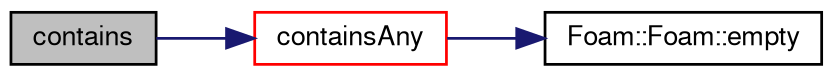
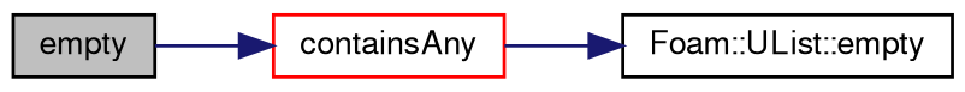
  digraph {
    rankdir=LR
    node [color=black fontname=FreeSans fontsize=10 shape=record]
    edge [color=midnightblue fontname=FreeSans fontsize=10 labelfontname=FreeSans labelfontsize=10 style=solid]
-   n1 [fillcolor=grey75 fontcolor=black height=0.2 label=contains style=filled width=0.4]
+   n1 [fillcolor=grey75 fontcolor=black height=0.2 label=empty style=filled width=0.4]
    n2 [color=red height=0.2 label=containsAny width=0.4]
-   n3 [height=0.2 label="Foam::Foam::empty" width=0.4]
+   n3 [height=0.2 label="Foam::UList::empty" width=0.4]
    n1 -> n2
    n2 -> n3
  }
